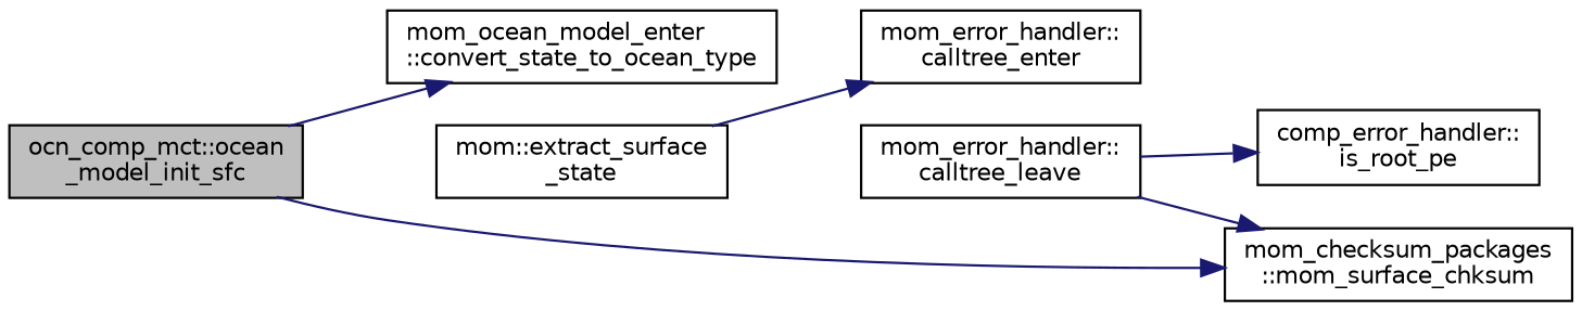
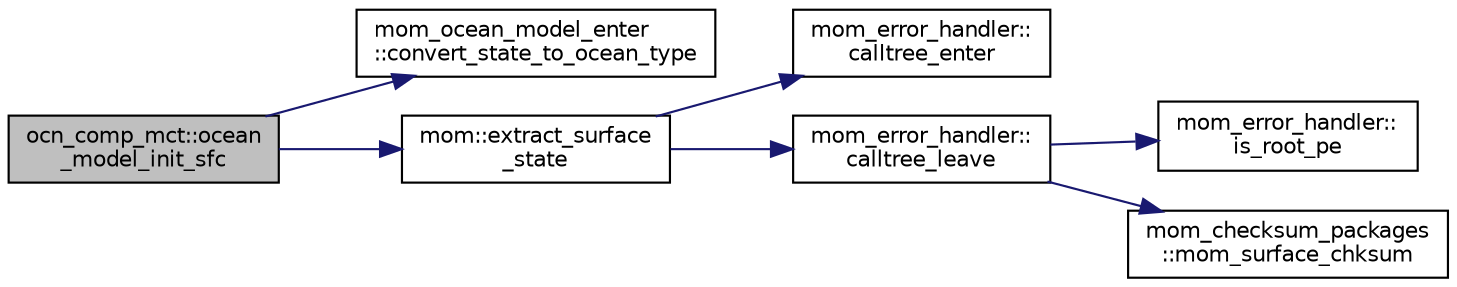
  digraph {
    rankdir=LR
    node [color=black fillcolor=white fontname=Helvetica fontsize=10 shape=record style=filled]
    edge [color=midnightblue fontname=Helvetica fontsize=10 labelfontname=Helvetica labelfontsize=10 style=solid]
    n1 [fillcolor=grey75 fontcolor=black height=0.2 label="ocn_comp_mct::ocean\l_model_init_sfc" width=0.4]
    n2 [height=0.2 label="mom_ocean_model_enter\l::convert_state_to_ocean_type" width=0.4]
    n3 [height=0.2 label="mom::extract_surface\l_state" width=0.4]
    n4 [height=0.2 label="mom_error_handler::\lcalltree_enter" width=0.4]
    n5 [height=0.2 label="mom_error_handler::\lcalltree_leave" width=0.4]
    n6 [height=0.2 label="mom_checksum_packages\l::mom_surface_chksum" width=0.4]
-   n7 [height=0.2 label="comp_error_handler::\lis_root_pe" width=0.4]
+   n7 [height=0.2 label="mom_error_handler::\lis_root_pe" width=0.4]
    n1 -> n2
-   n1 -> n6
+   n1 -> n3
    n3 -> n4
+   n3 -> n5
    n5 -> n6
    n5 -> n7
  }
